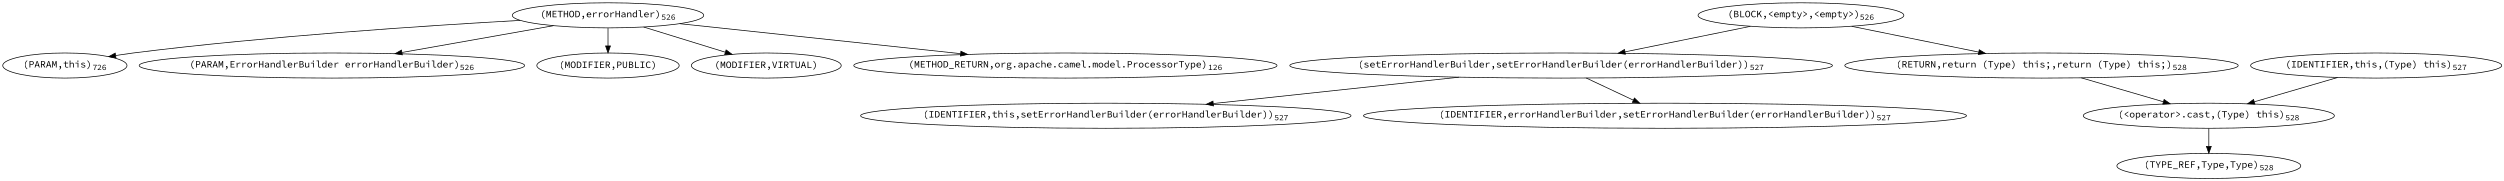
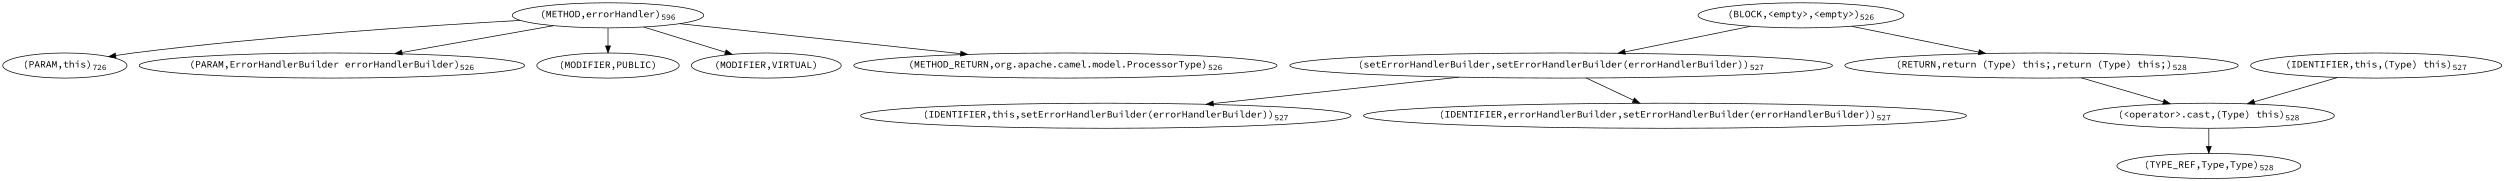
  digraph {
    fontname="Source Code Pro"
    node [fontname="Source Code Pro"]
    edge [fontname="Source Code Pro"]
-   n1 [label=<(METHOD,errorHandler)<SUB>526</SUB>>]
+   n1 [label=<(METHOD,errorHandler)<SUB>596</SUB>>]
    n2 [label=<(PARAM,this)<SUB>726</SUB>>]
    n3 [label=<(PARAM,ErrorHandlerBuilder errorHandlerBuilder)<SUB>526</SUB>>]
    n4 [label=<(MODIFIER,PUBLIC)>]
    n5 [label=<(MODIFIER,VIRTUAL)>]
-   n6 [label=<(METHOD_RETURN,org.apache.camel.model.ProcessorType)<SUB>126</SUB>>]
+   n6 [label=<(METHOD_RETURN,org.apache.camel.model.ProcessorType)<SUB>526</SUB>>]
    n7 [label=<(BLOCK,&lt;empty&gt;,&lt;empty&gt;)<SUB>526</SUB>>]
    n8 [label=<(setErrorHandlerBuilder,setErrorHandlerBuilder(errorHandlerBuilder))<SUB>527</SUB>>]
    n9 [label=<(RETURN,return (Type) this;,return (Type) this;)<SUB>528</SUB>>]
    n10 [label=<(IDENTIFIER,this,setErrorHandlerBuilder(errorHandlerBuilder))<SUB>527</SUB>>]
    n11 [label=<(IDENTIFIER,errorHandlerBuilder,setErrorHandlerBuilder(errorHandlerBuilder))<SUB>527</SUB>>]
    n12 [label=<(&lt;operator&gt;.cast,(Type) this)<SUB>528</SUB>>]
    n13 [label=<(TYPE_REF,Type,Type)<SUB>528</SUB>>]
    n14 [label=<(IDENTIFIER,this,(Type) this)<SUB>527</SUB>>]
    n1 -> n2
    n1 -> n3
    n1 -> n4
    n1 -> n5
    n1 -> n6
    n7 -> n8
    n7 -> n9
    n8 -> n10
    n8 -> n11
    n9 -> n12
    n12 -> n13
    n14 -> n12
  }
